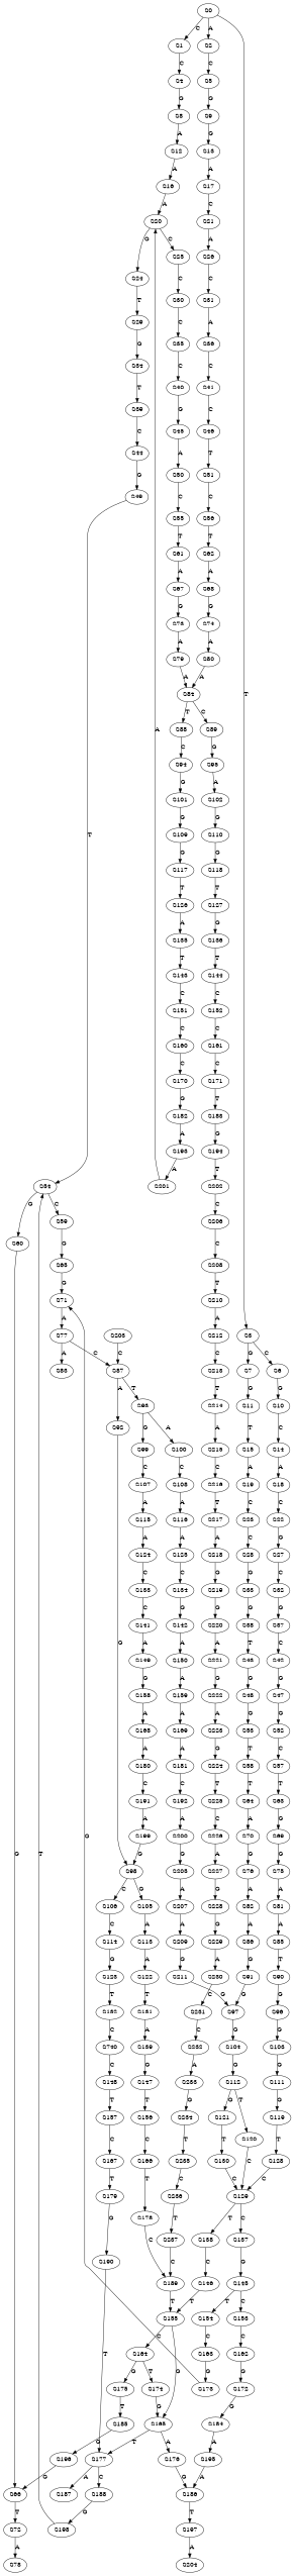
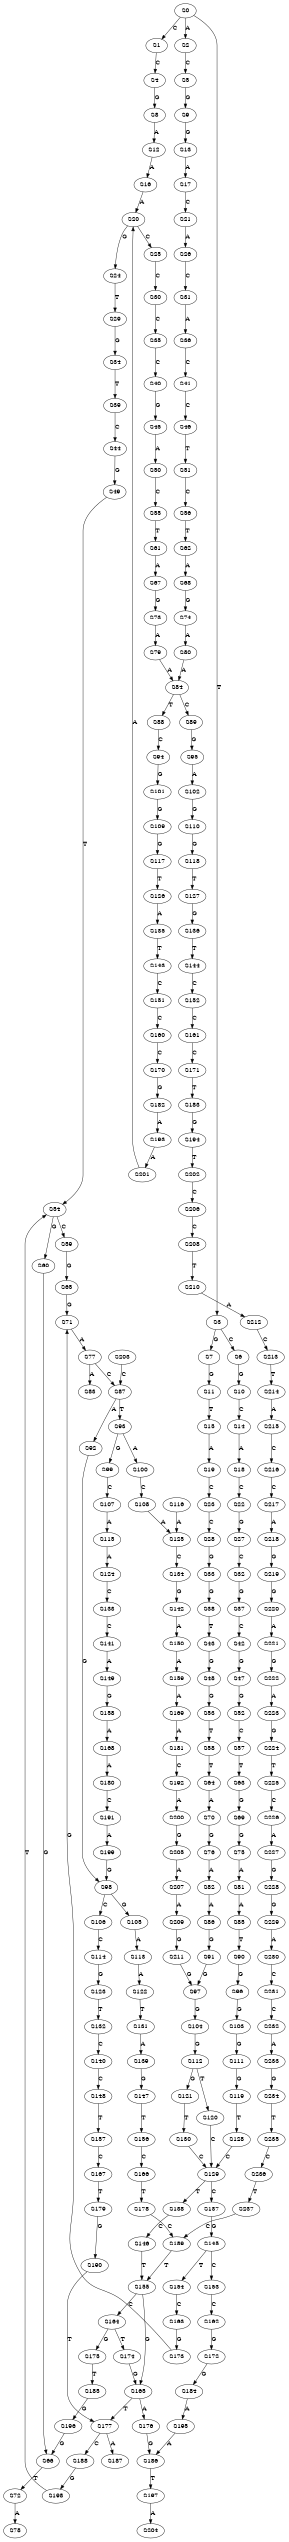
  strict digraph {
    S0
    S1
    S2
    S3
    S4
    S5
    S6
    S7
    S8
    S9
    S10
    S11
    S12
    S13
    S14
    S15
    S16
    S17
    S18
    S19
    S20
    S21
    S22
    S23
    S24
    S25
    S26
    S27
    S28
    S29
    S30
    S31
    S32
    S33
    S34
    S35
    S36
    S37
    S38
    S39
    S40
    S41
    S42
    S43
    S44
    S45
    S46
    S47
    S48
    S49
    S50
    S51
    S52
    S53
    S54
    S55
    S56
    S57
    S58
    S59
    S60
    S61
    S62
    S63
    S64
    S65
    S66
    S67
    S68
    S69
    S70
    S71
    S72
    S73
    S74
    S75
    S76
    S77
    S78
    S79
    S80
    S81
    S82
    S83
    S87
    S84
    S85
    S86
    S88
    S89
    S90
    S91
    S92
    S93
    S94
    S95
    S96
    S97
    S98
    S99
    S100
    S101
    S102
    S103
    S104
    S105
    S106
    S107
    S108
    S109
    S110
    S111
    S112
    S113
    S114
    S115
    S116
    S117
    S118
    S119
    S120
    S121
    S122
    S123
    S124
    S125
    S126
    S127
    S128
    S129
    S130
    S131
    S132
    S133
    S134
    S135
    S136
    S137
    S138
    S139
-   S140 [label=S740]
+   S140
    S141
    S142
    S143
    S144
    S145
    S146
    S147
    S148
    S149
    S150
    S151
    S152
    S153
    S154
    S155
    S156
    S157
    S158
    S159
    S160
    S161
    S162
    S163
    S164
    S165
    S166
    S167
    S168
    S169
    S170
    S171
    S172
    S173
    S174
    S175
    S176
    S177
    S178
    S179
    S180
    S181
    S182
    S183
    S184
    S185
    S186
    S187
    S188
    S189
    S190
    S191
    S192
    S193
    S194
    S195
    S196
    S197
    S198
    S199
    S200
    S201
    S202
    S204
    S205
    S206
    S203
    S207
    S208
    S209
    S210
    S211
    S212
    S213
    S214
    S215
    S216
    S217
    S218
    S219
    S220
    S221
    S222
    S223
    S224
    S225
    S226
    S227
    S228
    S229
    S230
    S231
    S232
    S233
    S234
    S235
    S236
    S237
    S0 -> S1 [label=C]
    S0 -> S2 [label=A]
    S0 -> S3 [label=T]
    S1 -> S4 [label=C]
    S2 -> S5 [label=C]
    S3 -> S6 [label=C]
    S3 -> S7 [label=G]
    S4 -> S8 [label=G]
    S5 -> S9 [label=G]
    S6 -> S10 [label=G]
    S7 -> S11 [label=G]
    S8 -> S12 [label=A]
    S9 -> S13 [label=G]
    S10 -> S14 [label=C]
    S11 -> S15 [label=T]
    S12 -> S16 [label=A]
    S13 -> S17 [label=A]
    S14 -> S18 [label=A]
    S15 -> S19 [label=A]
    S16 -> S20 [label=A]
    S17 -> S21 [label=C]
    S18 -> S22 [label=C]
    S19 -> S23 [label=C]
    S20 -> S24 [label=G]
    S20 -> S25 [label=C]
    S21 -> S26 [label=A]
    S22 -> S27 [label=G]
    S23 -> S28 [label=C]
    S24 -> S29 [label=T]
    S25 -> S30 [label=C]
    S26 -> S31 [label=C]
    S27 -> S32 [label=C]
    S28 -> S33 [label=G]
    S29 -> S34 [label=G]
    S30 -> S35 [label=C]
    S31 -> S36 [label=A]
    S32 -> S37 [label=G]
    S33 -> S38 [label=G]
    S34 -> S39 [label=T]
    S35 -> S40 [label=C]
    S36 -> S41 [label=C]
    S37 -> S42 [label=C]
    S38 -> S43 [label=T]
    S39 -> S44 [label=C]
    S40 -> S45 [label=G]
    S41 -> S46 [label=C]
    S42 -> S47 [label=G]
    S43 -> S48 [label=G]
    S44 -> S49 [label=G]
    S45 -> S50 [label=A]
    S46 -> S51 [label=T]
    S47 -> S52 [label=G]
    S48 -> S53 [label=G]
    S49 -> S54 [label=T]
    S50 -> S55 [label=C]
    S51 -> S56 [label=C]
    S52 -> S57 [label=C]
    S53 -> S58 [label=T]
    S54 -> S59 [label=C]
    S54 -> S60 [label=G]
    S55 -> S61 [label=T]
    S56 -> S62 [label=T]
    S57 -> S63 [label=T]
    S58 -> S64 [label=T]
    S59 -> S65 [label=G]
    S60 -> S66 [label=G]
    S61 -> S67 [label=A]
    S62 -> S68 [label=A]
    S63 -> S69 [label=G]
    S64 -> S70 [label=A]
    S65 -> S71 [label=G]
    S66 -> S72 [label=T]
    S67 -> S73 [label=G]
    S68 -> S74 [label=G]
    S69 -> S75 [label=G]
    S70 -> S76 [label=G]
    S71 -> S77 [label=A]
    S72 -> S78 [label=A]
    S73 -> S79 [label=A]
    S74 -> S80 [label=A]
    S75 -> S81 [label=A]
    S76 -> S82 [label=A]
    S77 -> S83 [label=A]
    S77 -> S87 [label=C]
    S79 -> S84 [label=A]
    S80 -> S84 [label=A]
    S81 -> S85 [label=A]
    S82 -> S86 [label=A]
    S87 -> S92 [label=A]
    S87 -> S93 [label=T]
    S84 -> S88 [label=T]
    S84 -> S89 [label=C]
    S85 -> S90 [label=T]
    S86 -> S91 [label=G]
    S88 -> S94 [label=C]
    S89 -> S95 [label=G]
    S90 -> S96 [label=G]
    S91 -> S97 [label=G]
    S92 -> S98 [label=G]
    S93 -> S99 [label=G]
    S93 -> S100 [label=A]
    S94 -> S101 [label=G]
    S95 -> S102 [label=A]
    S96 -> S103 [label=G]
    S97 -> S104 [label=G]
    S98 -> S105 [label=G]
    S98 -> S106 [label=C]
    S99 -> S107 [label=C]
    S100 -> S108 [label=C]
    S101 -> S109 [label=G]
    S102 -> S110 [label=G]
    S103 -> S111 [label=G]
    S104 -> S112 [label=G]
    S105 -> S113 [label=A]
    S106 -> S114 [label=C]
    S107 -> S115 [label=A]
-   S108 -> S116 [label=A]
+   S108 -> S125 [label=A]
    S109 -> S117 [label=G]
    S110 -> S118 [label=G]
    S111 -> S119 [label=G]
    S112 -> S120 [label=T]
    S112 -> S121 [label=G]
    S113 -> S122 [label=A]
    S114 -> S123 [label=G]
    S115 -> S124 [label=A]
    S116 -> S125 [label=A]
    S117 -> S126 [label=T]
    S118 -> S127 [label=T]
    S119 -> S128 [label=T]
    S120 -> S129 [label=C]
    S121 -> S130 [label=T]
    S122 -> S131 [label=T]
    S123 -> S132 [label=T]
    S124 -> S133 [label=C]
    S125 -> S134 [label=C]
    S126 -> S135 [label=A]
    S127 -> S136 [label=G]
    S128 -> S129 [label=C]
    S129 -> S137 [label=C]
    S129 -> S138 [label=T]
    S130 -> S129 [label=C]
    S131 -> S139 [label=A]
    S132 -> S140 [label=C]
    S133 -> S141 [label=C]
    S134 -> S142 [label=G]
    S135 -> S143 [label=T]
    S136 -> S144 [label=T]
    S137 -> S145 [label=G]
    S138 -> S146 [label=C]
    S139 -> S147 [label=G]
    S140 -> S148 [label=C]
    S141 -> S149 [label=A]
    S142 -> S150 [label=A]
    S143 -> S151 [label=C]
    S144 -> S152 [label=C]
    S145 -> S153 [label=C]
    S145 -> S154 [label=T]
    S146 -> S155 [label=T]
    S147 -> S156 [label=T]
    S148 -> S157 [label=T]
    S149 -> S158 [label=G]
    S150 -> S159 [label=A]
    S151 -> S160 [label=C]
    S152 -> S161 [label=C]
    S153 -> S162 [label=C]
    S154 -> S163 [label=C]
    S155 -> S164 [label=C]
    S155 -> S165 [label=G]
    S156 -> S166 [label=C]
    S157 -> S167 [label=C]
    S158 -> S168 [label=A]
    S159 -> S169 [label=A]
    S160 -> S170 [label=C]
    S161 -> S171 [label=C]
    S162 -> S172 [label=G]
    S163 -> S173 [label=G]
    S164 -> S174 [label=T]
    S164 -> S175 [label=G]
    S165 -> S176 [label=A]
    S165 -> S177 [label=T]
    S166 -> S178 [label=T]
    S167 -> S179 [label=T]
    S168 -> S180 [label=A]
    S169 -> S181 [label=A]
    S170 -> S182 [label=G]
    S171 -> S183 [label=T]
    S172 -> S184 [label=G]
    S173 -> S71 [label=G]
    S174 -> S165 [label=G]
    S175 -> S185 [label=T]
    S176 -> S186 [label=G]
    S177 -> S187 [label=A]
    S177 -> S188 [label=C]
    S178 -> S189 [label=C]
    S179 -> S190 [label=G]
    S180 -> S191 [label=C]
    S181 -> S192 [label=C]
    S182 -> S193 [label=A]
    S183 -> S194 [label=G]
    S184 -> S195 [label=A]
    S185 -> S196 [label=G]
    S186 -> S197 [label=T]
    S188 -> S198 [label=G]
    S189 -> S155 [label=T]
    S190 -> S177 [label=T]
    S191 -> S199 [label=A]
    S192 -> S200 [label=A]
    S193 -> S201 [label=A]
    S194 -> S202 [label=T]
    S195 -> S186 [label=A]
    S196 -> S66 [label=G]
    S197 -> S204 [label=A]
    S198 -> S54 [label=T]
    S199 -> S98 [label=G]
    S200 -> S205 [label=G]
    S201 -> S20 [label=A]
    S202 -> S206 [label=C]
    S205 -> S207 [label=A]
    S206 -> S208 [label=C]
    S203 -> S87 [label=C]
    S207 -> S209 [label=A]
    S208 -> S210 [label=T]
    S209 -> S211 [label=G]
    S210 -> S212 [label=A]
    S211 -> S97 [label=G]
    S212 -> S213 [label=C]
    S213 -> S214 [label=T]
    S214 -> S215 [label=A]
    S215 -> S216 [label=C]
-   S216 -> S217 [label=T]
+   S216 -> S217 [label=C]
    S217 -> S218 [label=A]
    S218 -> S219 [label=G]
    S219 -> S220 [label=G]
    S220 -> S221 [label=A]
    S221 -> S222 [label=G]
    S222 -> S223 [label=A]
    S223 -> S224 [label=G]
    S224 -> S225 [label=T]
    S225 -> S226 [label=C]
    S226 -> S227 [label=A]
    S227 -> S228 [label=G]
    S228 -> S229 [label=G]
    S229 -> S230 [label=A]
    S230 -> S231 [label=C]
    S231 -> S232 [label=C]
    S232 -> S233 [label=A]
    S233 -> S234 [label=G]
    S234 -> S235 [label=T]
    S235 -> S236 [label=C]
    S236 -> S237 [label=T]
    S237 -> S189 [label=C]
  }
